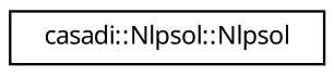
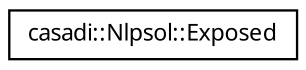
  digraph {
    rankdir=LR
-   n1 [color=black fillcolor=white fontname="FreeSans.ttf" fontsize=10 height=0.2 label="casadi::Nlpsol::Nlpsol" shape=record style=filled width=0.4]
+   n1 [color=black fillcolor=white fontname="FreeSans.ttf" fontsize=10 height=0.2 label="casadi::Nlpsol::Exposed" shape=record style=filled width=0.4]
  }
